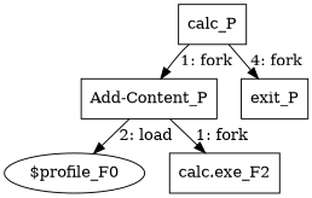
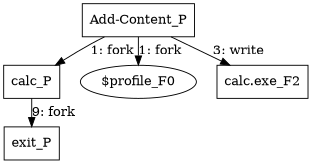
  digraph {
    engine=neato
    fixedsize=false
    fontsize=10
    nodesep=0.3
    rankdir=TB
    ranksep=0
    splines=true
    node [node_type=Process shape=box]
    n1 [label=calc_P]
    "Add-Content_P"
    exit_P
    "$profile_F0" [node_type=File shape=ellipse]
    "calc.exe_F2" [node_type=File]
-   n1 -> "Add-Content_P" [label="1: fork"]
-   n1 -> exit_P [label="4: fork"]
-   "Add-Content_P" -> "$profile_F0" [label="2: load"]
-   "Add-Content_P" -> "calc.exe_F2" [label="1: fork"]
+   "Add-Content_P" -> n1 [label="1: fork"]
+   n1 -> exit_P [label="9: fork"]
+   "Add-Content_P" -> "$profile_F0" [label="1: fork"]
+   "Add-Content_P" -> "calc.exe_F2" [label="3: write"]
  }
